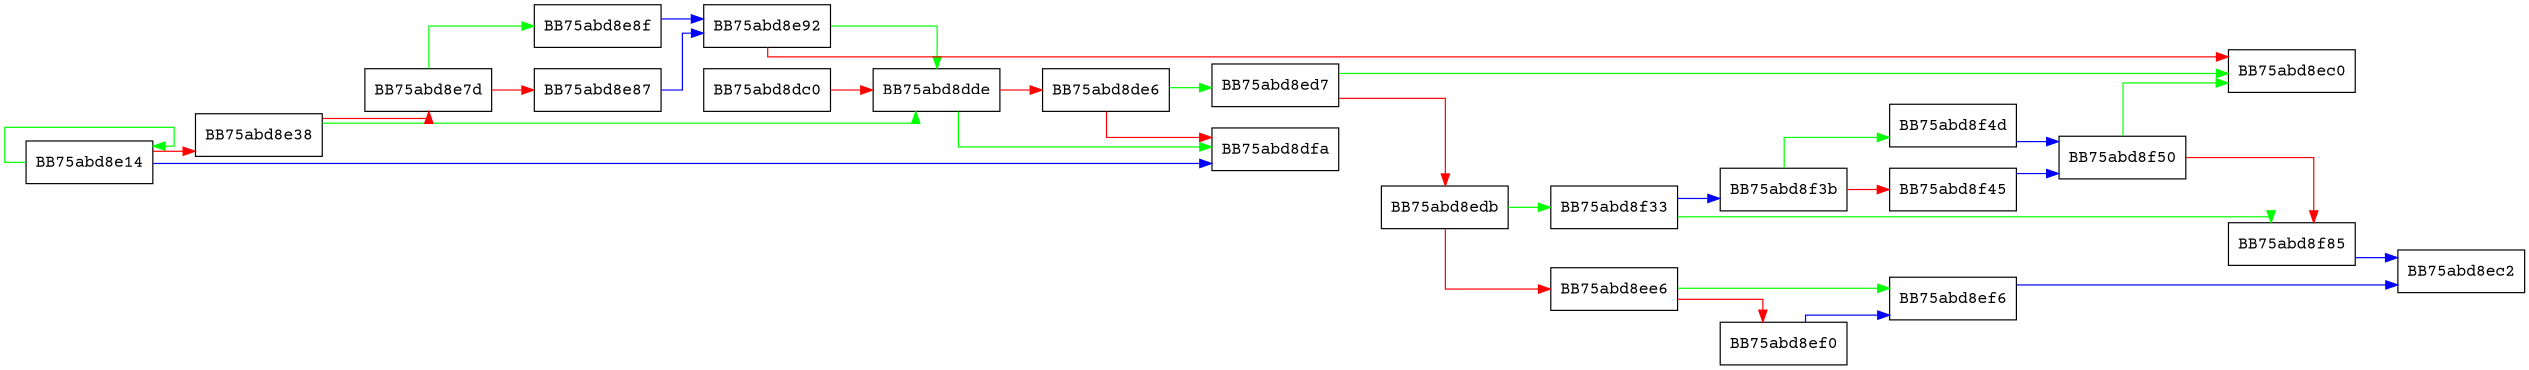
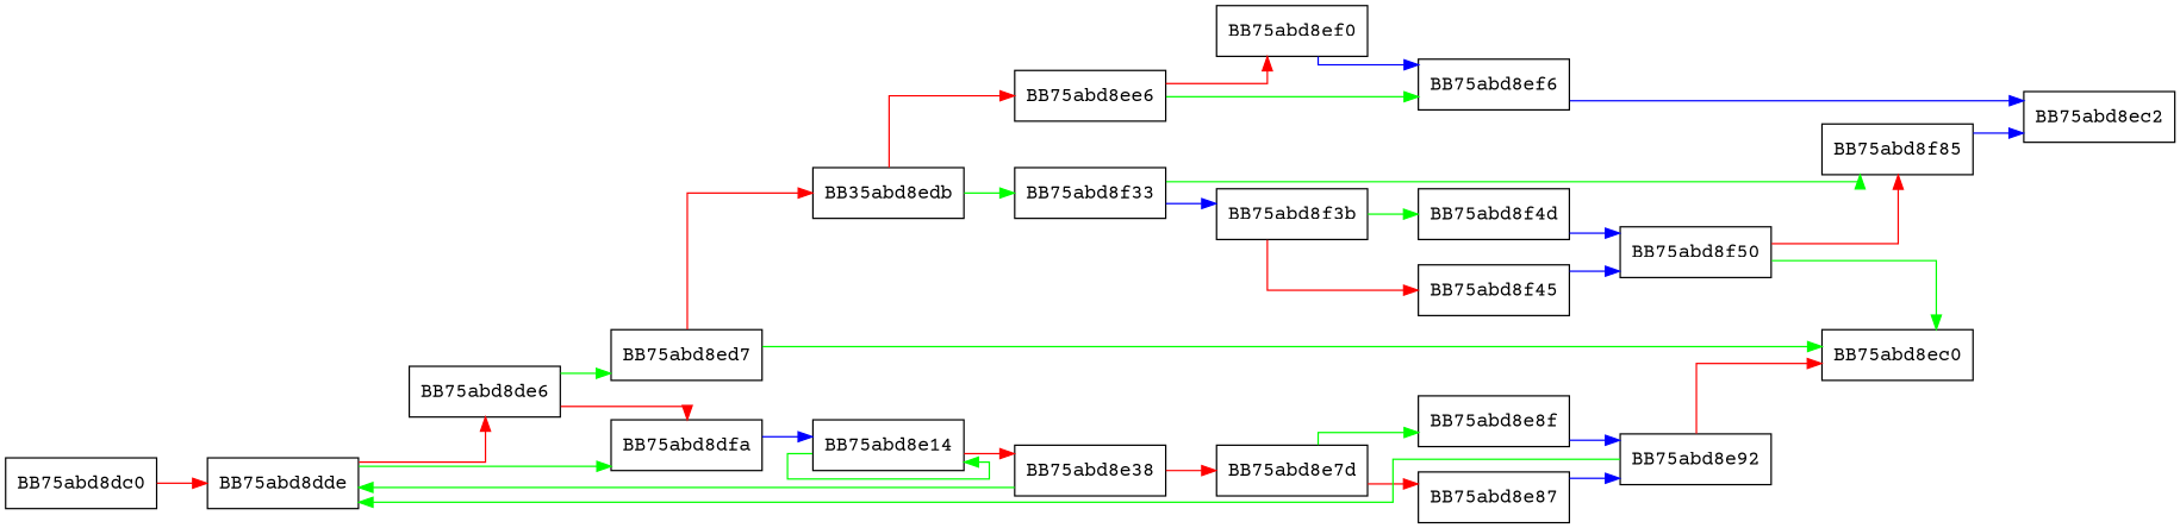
  digraph {
    fontname="Courier Prime"
    rankdir=LR
    splines=ortho
    node [fontname="Courier Prime" shape=box]
    edge [color=red fontname="Courier Prime"]
    BB75abd8dc0
    BB75abd8dde
    BB75abd8dfa
    BB75abd8de6
    BB75abd8e14
    BB75abd8ed7
    BB75abd8e38
    BB75abd8ec0
-   BB75abd8edb
+   BB75abd8edb [label=BB35abd8edb]
    BB75abd8f33
    BB75abd8ee6
    BB75abd8e7d
    BB75abd8e8f
    BB75abd8e87
    BB75abd8e92
    BB75abd8f85
    BB75abd8f3b
    BB75abd8ef6
    BB75abd8ef0
    BB75abd8ec2
    BB75abd8f4d
    BB75abd8f45
    BB75abd8f50
    BB75abd8dc0 -> BB75abd8dde
    BB75abd8dde -> BB75abd8dfa [color=green]
    BB75abd8dde -> BB75abd8de6
-   BB75abd8e14 -> BB75abd8dfa [color=blue]
+   BB75abd8dfa -> BB75abd8e14 [color=blue]
    BB75abd8de6 -> BB75abd8dfa
    BB75abd8de6 -> BB75abd8ed7 [color=green]
    BB75abd8e14 -> BB75abd8e14 [color=green]
    BB75abd8e14 -> BB75abd8e38
    BB75abd8ed7 -> BB75abd8ec0 [color=green]
    BB75abd8ed7 -> BB75abd8edb
    BB75abd8e38 -> BB75abd8dde [color=green]
    BB75abd8e38 -> BB75abd8e7d
    BB75abd8edb -> BB75abd8f33 [color=green]
    BB75abd8edb -> BB75abd8ee6
    BB75abd8f33 -> BB75abd8f85 [color=green]
    BB75abd8f33 -> BB75abd8f3b [color=blue]
    BB75abd8ee6 -> BB75abd8ef6 [color=green]
    BB75abd8ee6 -> BB75abd8ef0
    BB75abd8e7d -> BB75abd8e8f [color=green]
    BB75abd8e7d -> BB75abd8e87
    BB75abd8e8f -> BB75abd8e92 [color=blue]
    BB75abd8e87 -> BB75abd8e92 [color=blue]
    BB75abd8e92 -> BB75abd8dde [color=green]
    BB75abd8e92 -> BB75abd8ec0
    BB75abd8f85 -> BB75abd8ec2 [color=blue]
    BB75abd8f3b -> BB75abd8f4d [color=green]
    BB75abd8f3b -> BB75abd8f45
    BB75abd8ef6 -> BB75abd8ec2 [color=blue]
    BB75abd8ef0 -> BB75abd8ef6 [color=blue]
    BB75abd8f4d -> BB75abd8f50 [color=blue]
    BB75abd8f45 -> BB75abd8f50 [color=blue]
    BB75abd8f50 -> BB75abd8ec0 [color=green]
    BB75abd8f50 -> BB75abd8f85
  }
